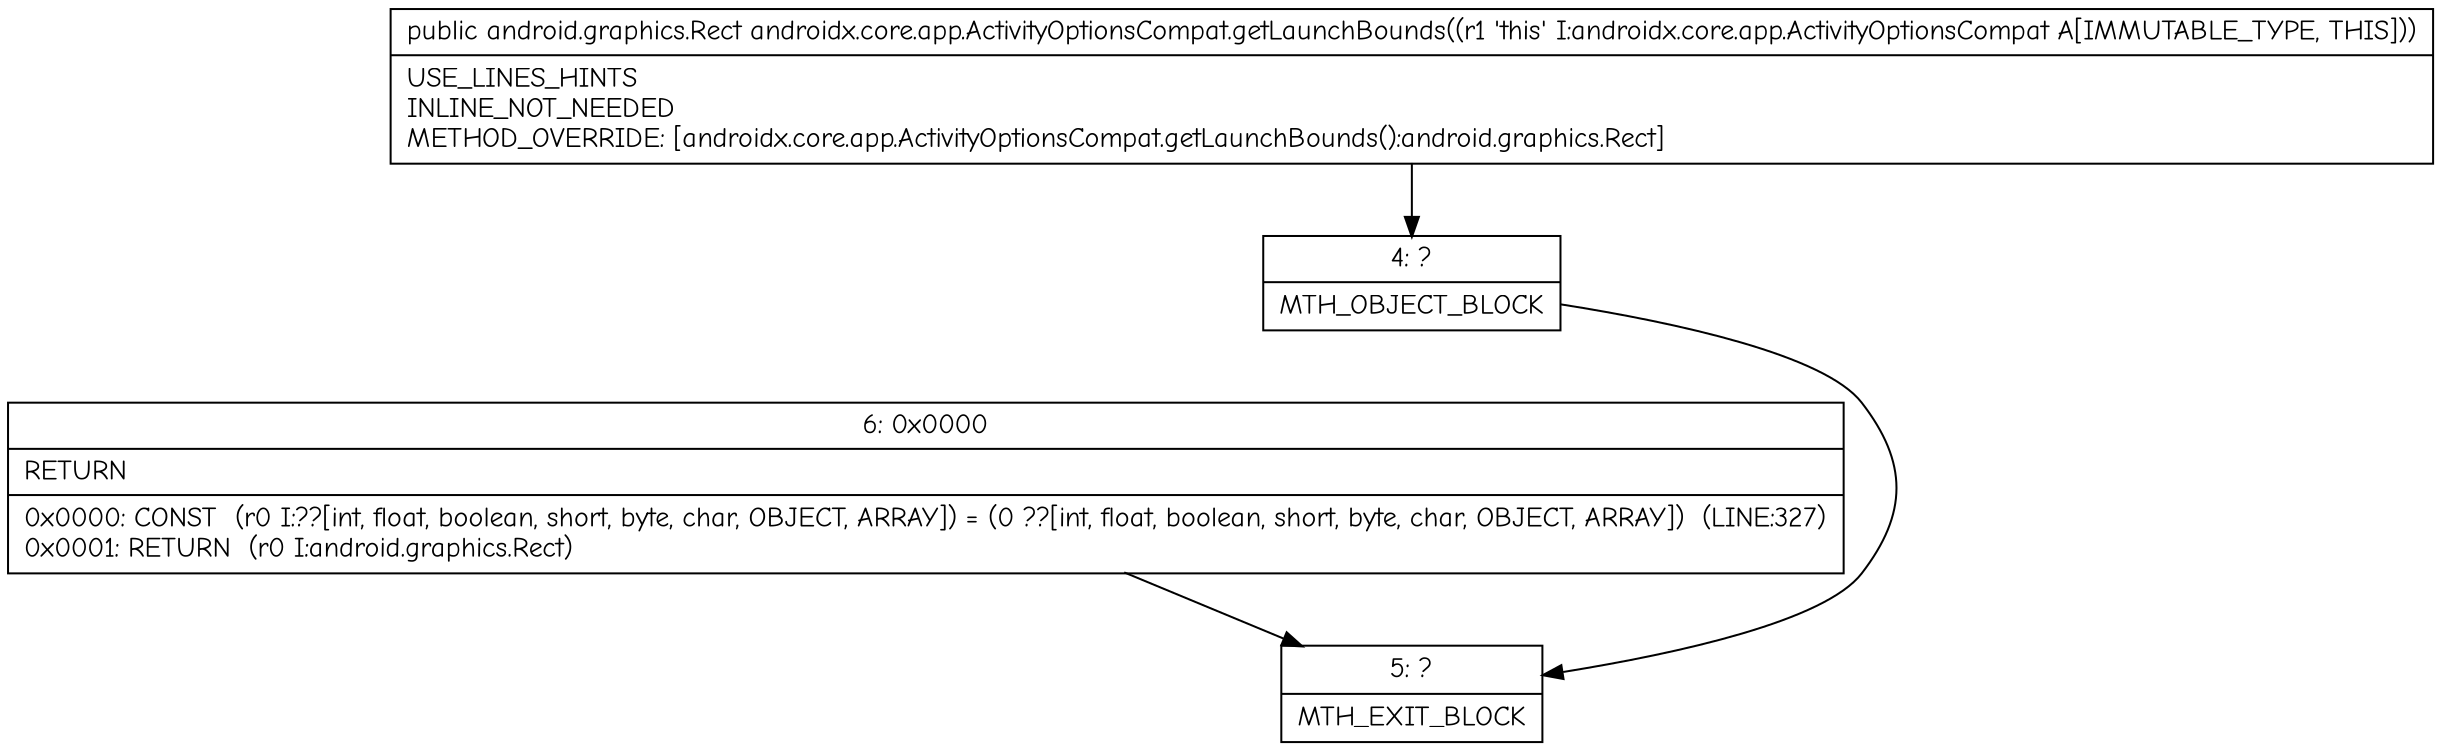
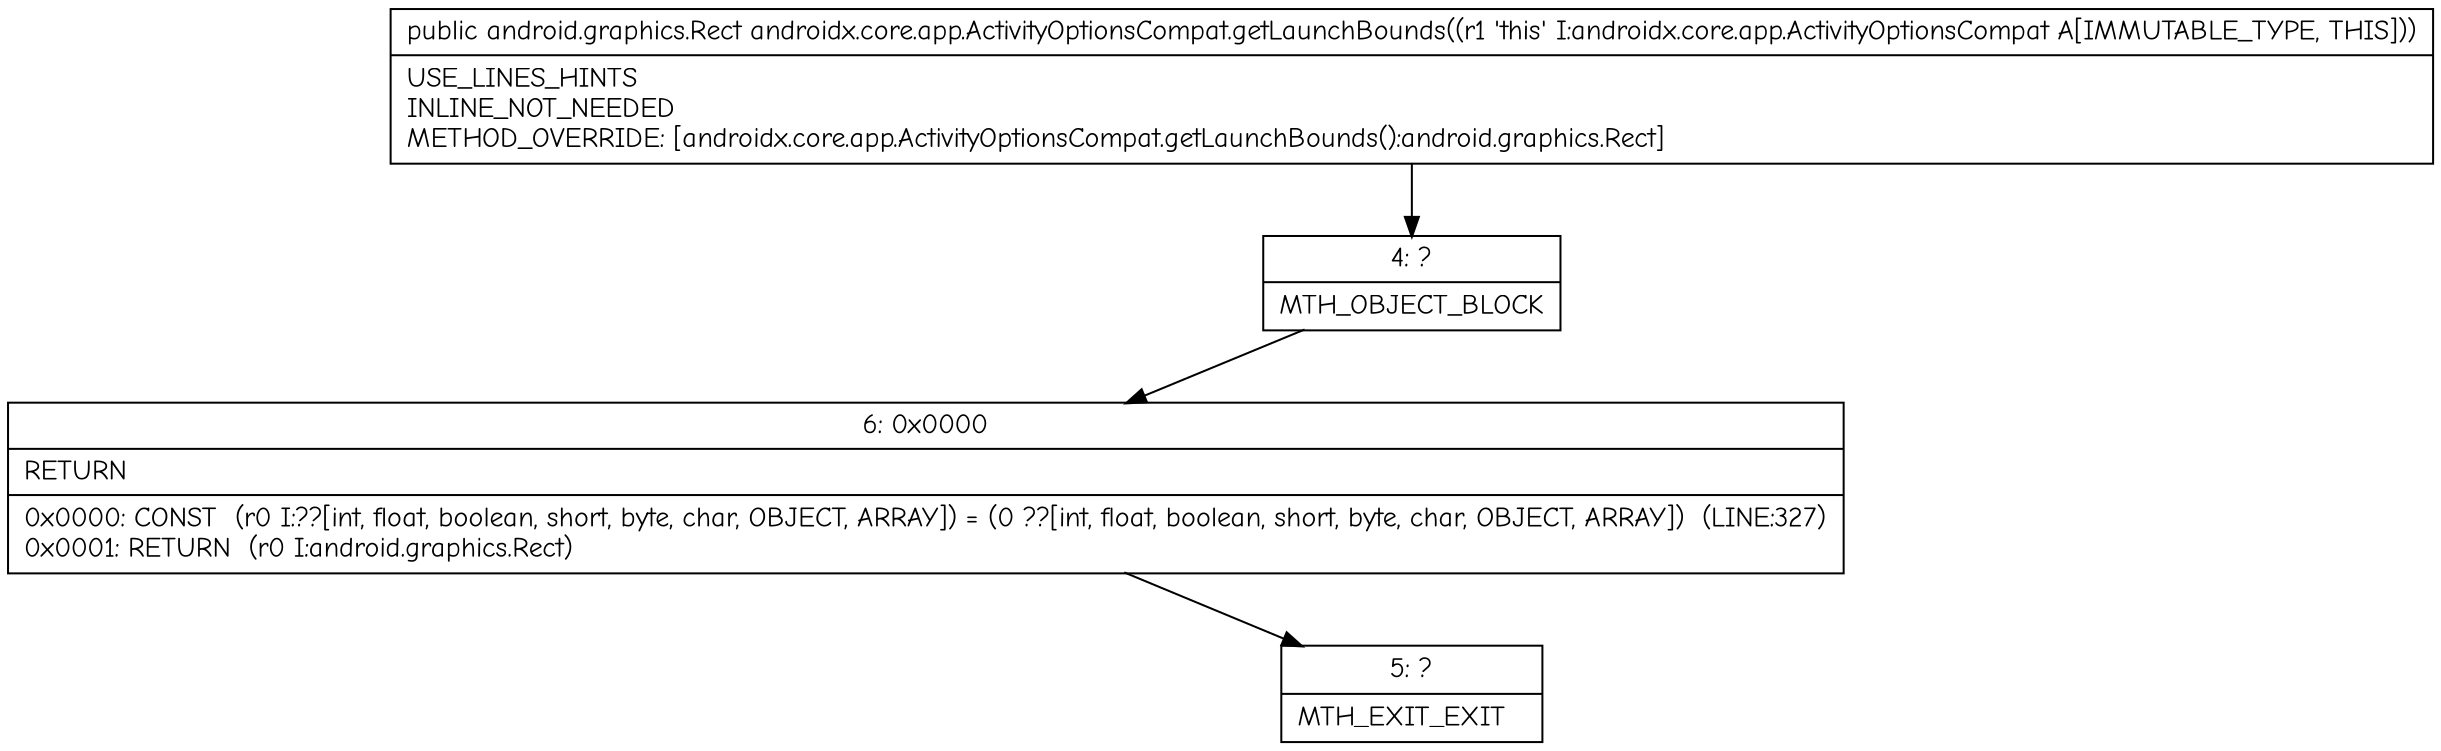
  digraph {
    fontname="Comic Neue"
    node [fontname="Comic Neue" shape=record]
    edge [fontname="Comic Neue"]
    n1 [label="{4\:\ ?|MTH_OBJECT_BLOCK\l}"]
    n2 [label="{6\:\ 0x0000|RETURN\l|0x0000: CONST  (r0 I:??[int, float, boolean, short, byte, char, OBJECT, ARRAY]) = (0 ??[int, float, boolean, short, byte, char, OBJECT, ARRAY])  (LINE:327)\l0x0001: RETURN  (r0 I:android.graphics.Rect) \l}"]
-   n3 [label="{5\:\ ?|MTH_EXIT_BLOCK\l}"]
+   n3 [label="{5\:\ ?|MTH_EXIT_EXIT\l}"]
    n4 [label="{public android.graphics.Rect androidx.core.app.ActivityOptionsCompat.getLaunchBounds((r1 'this' I:androidx.core.app.ActivityOptionsCompat A[IMMUTABLE_TYPE, THIS]))  | USE_LINES_HINTS\lINLINE_NOT_NEEDED\lMETHOD_OVERRIDE: [androidx.core.app.ActivityOptionsCompat.getLaunchBounds():android.graphics.Rect]\l}"]
-   n1 -> n3
+   n1 -> n2
    n2 -> n3
    n4 -> n1
  }
